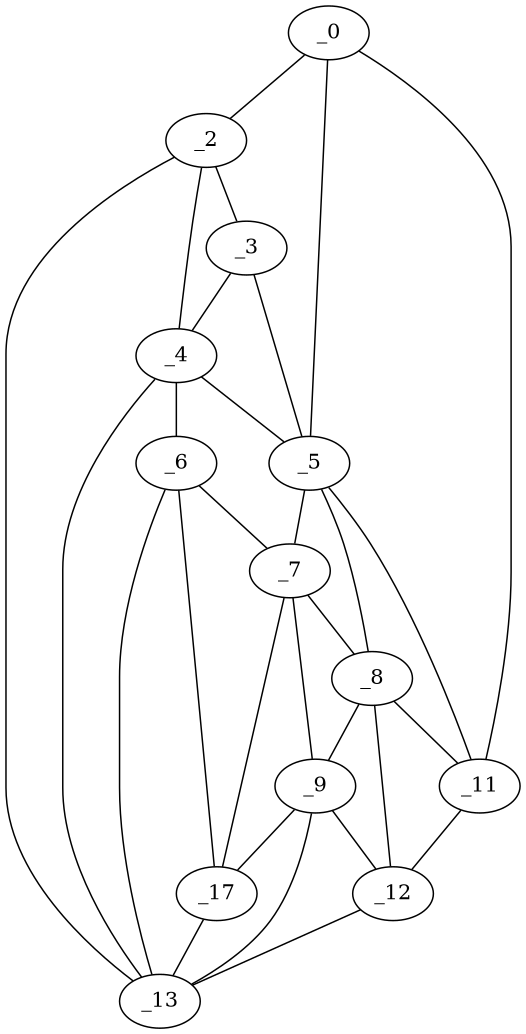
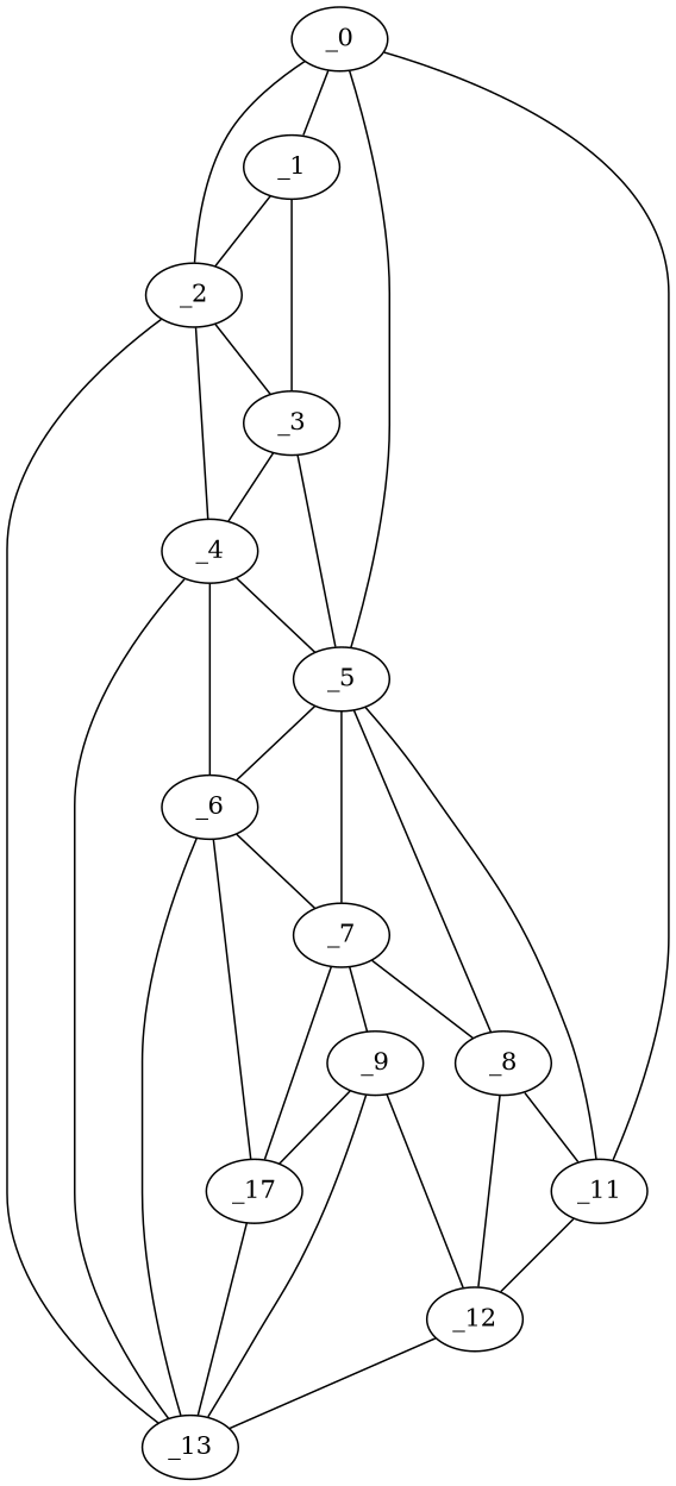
  graph {
    node [x=122 y=76]
    edge [valence=2]
    _0 [x=18]
+   _1 [x=75 y=89]
    _2 [x=80 y=98]
    _5 [x=99]
    _11 [y=58]
    _3 [x=91 y=86]
    _4 [x=97 y=87]
    _13 [y=88]
    _6 [x=103 y=81]
    _7 [x=113 y=72]
    _8 [x=116 y=67]
    _12 [y=63]
    n13 [label=_17 x=121 y=82]
    _9 [x=121]
+   _0 -- _1
    _0 -- _2 [valence=1]
    _0 -- _5 [valence=1]
    _0 -- _11 [valence=1]
+   _1 -- _2
+   _1 -- _3
    _2 -- _3
    _2 -- _4 [valence=1]
    _2 -- _13 [valence=1]
    _5 -- _11
+   _5 -- _6
    _5 -- _7
    _5 -- _8 [valence=1]
    _11 -- _12 [valence=1]
    _3 -- _5
    _3 -- _4
    _4 -- _5
    _4 -- _13
    _4 -- _6
    _6 -- _13
    _6 -- _7 [valence=1]
    _6 -- n13
    _7 -- _8 [valence=1]
    _7 -- n13 [valence=1]
    _7 -- _9
    _8 -- _11
    _8 -- _12
-   _8 -- _9 [valence=1]
    _12 -- _13 [valence=1]
    n13 -- _13 [valence=1]
    _9 -- _13
    _9 -- _12
    _9 -- n13
  }
